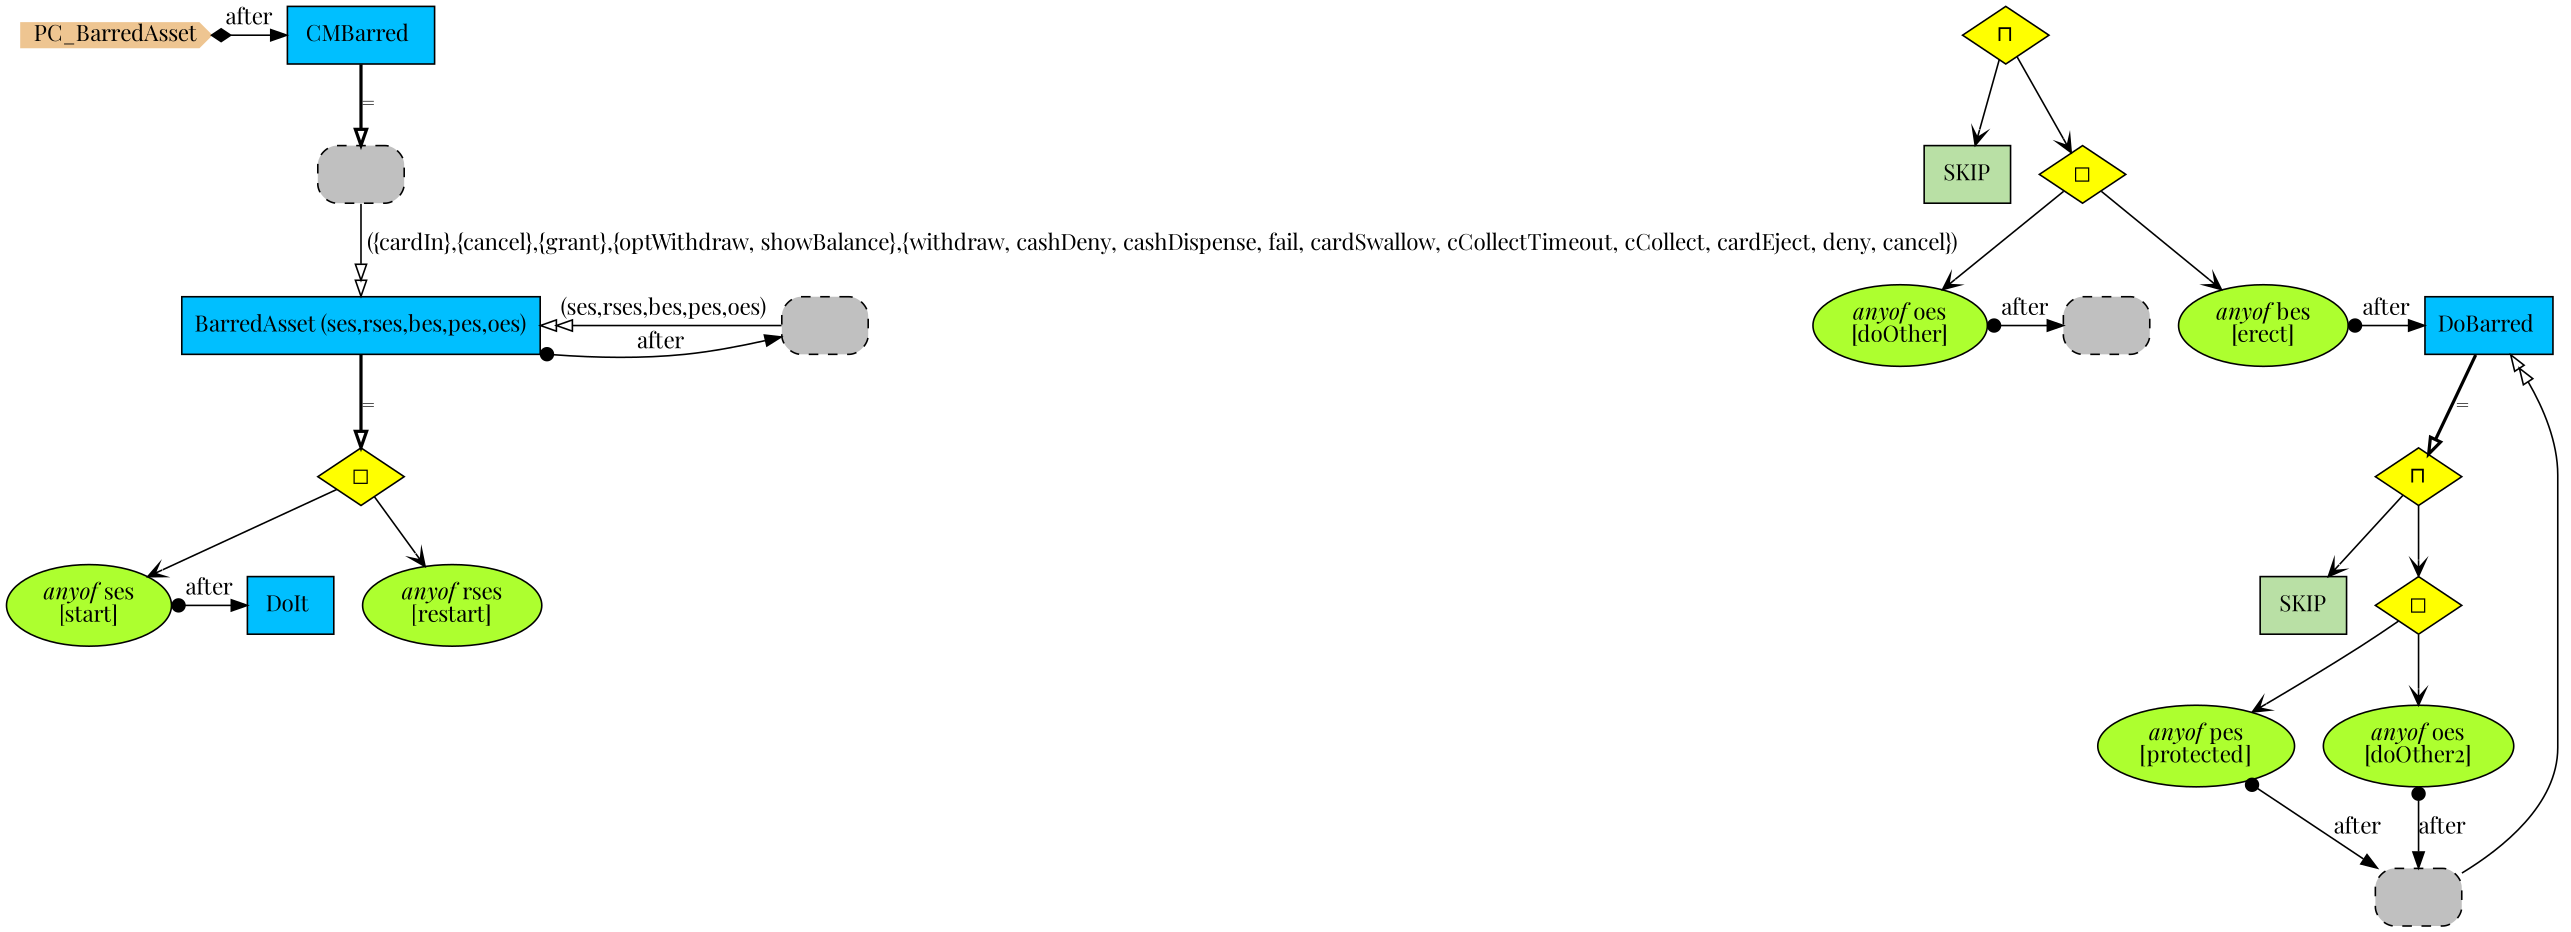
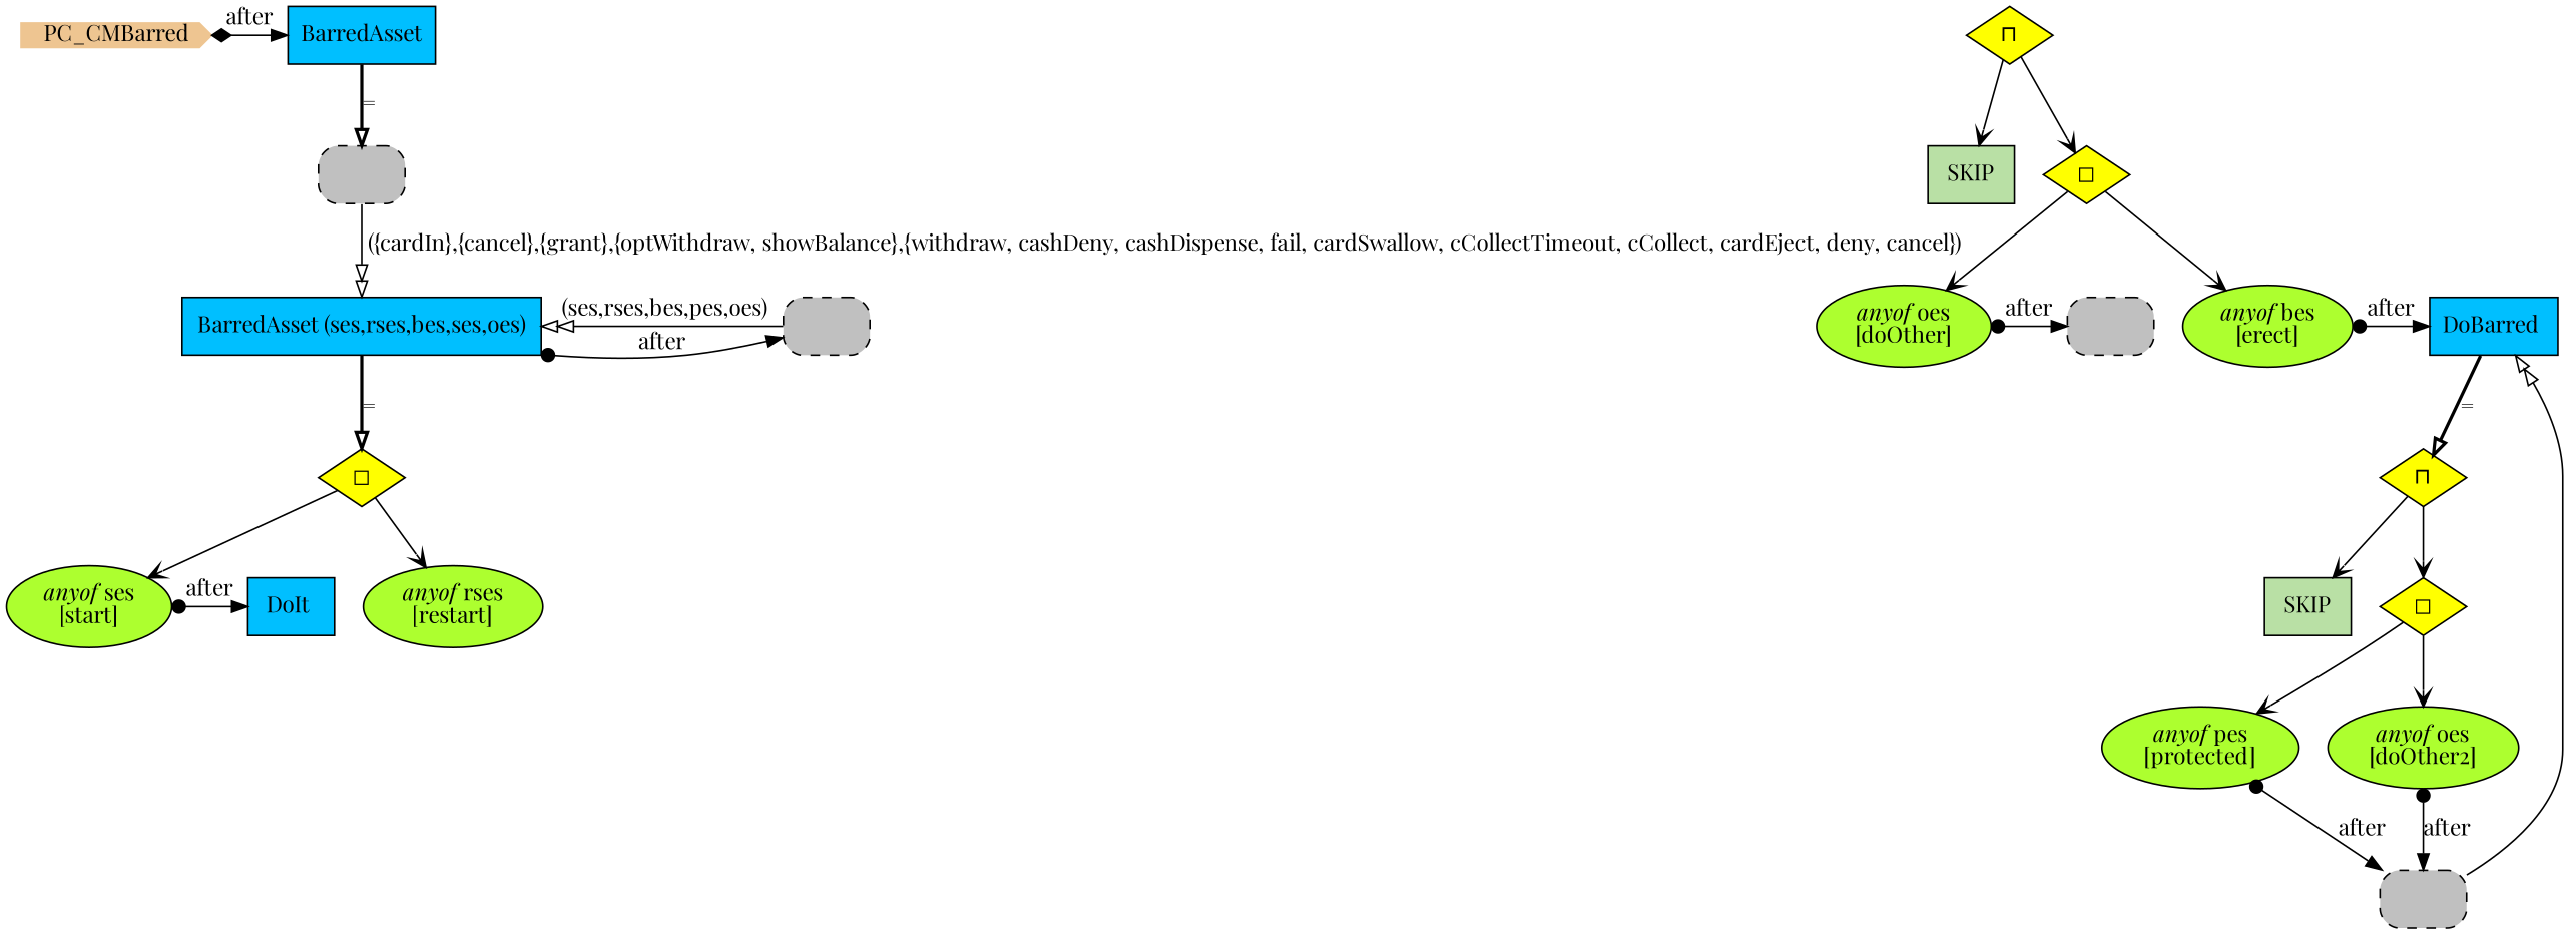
  digraph {
    fontname="Playfair Display"
    node [fontname="Playfair Display" shape=box style=filled fillcolor=greenyellow]
    edge [fontname="Playfair Display" arrowhead=open]
-   n1 [color=burlywood2 height=.2 label=PC_BarredAsset shape=cds width=.2 fillcolor=""]
-   n2 [fillcolor=deepskyblue label="CMBarred "]
+   n1 [color=burlywood2 height=.2 label=PC_CMBarred shape=cds width=.2 fillcolor=""]
+   n2 [fillcolor=deepskyblue label=BarredAsset]
    n3 [fillcolor=gray label=" " shape=rectangle style="rounded,filled,dashed"]
-   n4 [fillcolor=deepskyblue label="BarredAsset (ses,rses,bes,pes,oes)"]
+   n4 [fillcolor=deepskyblue label="BarredAsset (ses,rses,bes,ses,oes)"]
    n5 [fillcolor=deepskyblue label="DoIt "]
    n6 [label=<<I>anyof</I> ses<br/>[start]> shape=ellipse]
    n7 [fillcolor=gray label=" " shape=rectangle style="rounded,filled,dashed"]
    n8 [label=<<I>anyof</I> oes<br/>[doOther]> shape=ellipse]
    n9 [fillcolor=deepskyblue label="DoBarred "]
    n10 [label=<<I>anyof</I> bes<br/>[erect]> shape=ellipse]
    n11 [fillcolor=gray label=" " shape=rectangle style="rounded,filled,dashed"]
    n12 [fillcolor=yellow label="◻︎" shape=diamond]
    n13 [fillcolor=yellow label="⊓" shape=diamond]
    n14 [fillcolor=gray label=" " shape=rectangle style="rounded,filled,dashed"]
    n15 [label=<<I>anyof</I> pes<br/>[protected]> shape=ellipse]
    n16 [label=<<I>anyof</I> oes<br/>[doOther2]> shape=ellipse]
    n17 [fillcolor="#B9E0A5" label=SKIP]
    n18 [fillcolor=yellow label="◻︎" shape=diamond]
    n19 [fillcolor="#B9E0A5" label=SKIP]
    n20 [fillcolor=yellow label="◻︎" shape=diamond]
    n21 [fillcolor=yellow label="⊓" shape=diamond]
    n22 [label=<<I>anyof</I> rses<br/>[restart]> shape=ellipse]
    subgraph sub_1 {
      rank=min
      n1
      n2
    }
    subgraph sub_2 {
      rank=same
      n3
      n4
    }
    subgraph sub_3 {
      rank=same
      n5
      n6
    }
    subgraph sub_4 {
      rank=same
      n7
      n8
    }
    subgraph sub_5 {
      rank=same
      n9
      n10
    }
    n1 -> n2 [arrowtail=diamond dir=both label=after arrowhead=""]
    n2 -> n11 [arrowhead=onormal label="=" penwidth=2]
    n3 -> n4 [arrowhead=normalnormal fillcolor=white label=" (ses,rses,bes,pes,oes)"]
    n4 -> n3 [arrowtail=dot dir=both label=after arrowhead=""]
    n4 -> n12 [arrowhead=onormal label="=" penwidth=2]
    n6 -> n5 [arrowtail=dot dir=both label=after arrowhead=""]
    n8 -> n7 [arrowtail=dot dir=both label=after arrowhead=""]
    n9 -> n13 [arrowhead=onormal label="=" penwidth=2]
    n10 -> n9 [arrowtail=dot dir=both label=after arrowhead=""]
    n11 -> n4 [arrowhead=normalnormal fillcolor=white label=" ({cardIn},{cancel},{grant},{optWithdraw, showBalance},{withdraw, cashDeny, cashDispense, fail, cardSwallow, cCollectTimeout, cCollect, cardEject, deny, cancel})"]
    n12 -> n6
    n12 -> n22
    n13 -> n17
    n13 -> n18
    n14 -> n9 [arrowhead=normalnormal fillcolor=white label=" "]
    n15 -> n14 [arrowtail=dot dir=both label=after arrowhead=""]
    n16 -> n14 [arrowtail=dot dir=both label=after arrowhead=""]
    n18 -> n15
    n18 -> n16
    n20 -> n8
    n20 -> n10
    n21 -> n19
    n21 -> n20
  }
